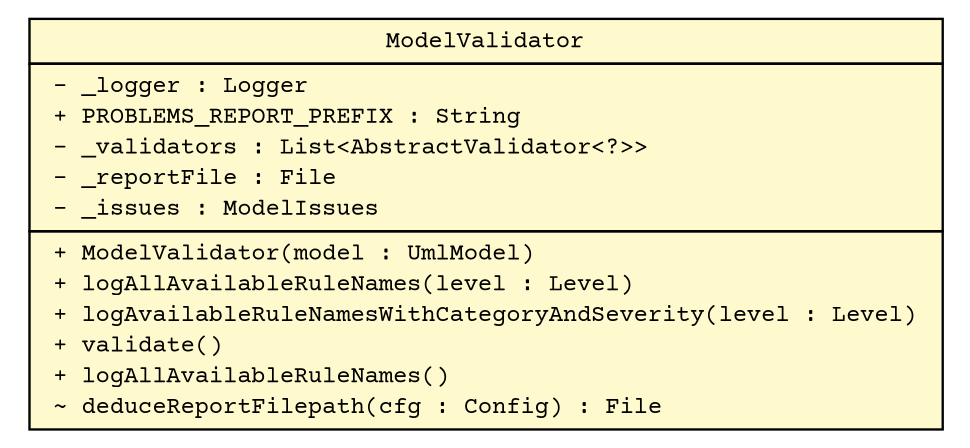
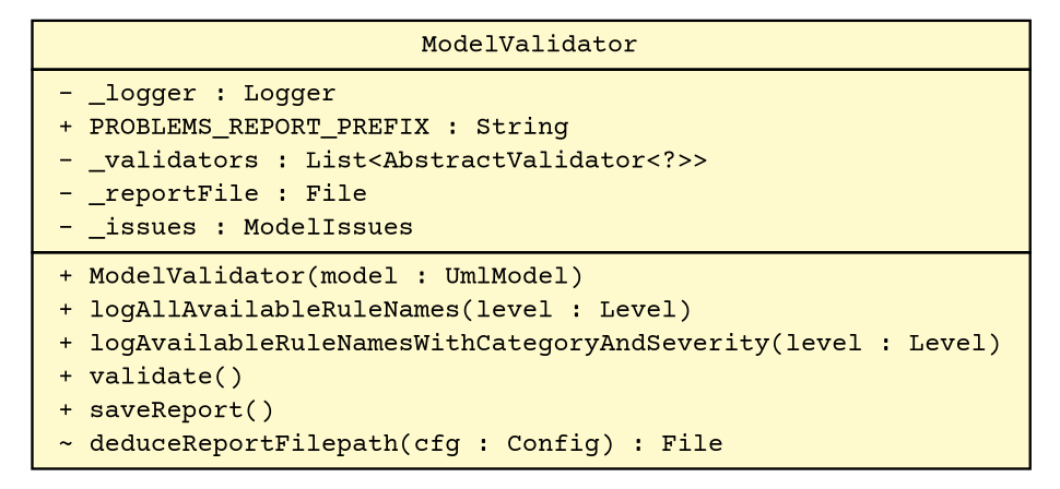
  digraph {
    nodesep=0.25
    ranksep=0.5
    fontname="Courier Prime"
-   n1 [fontcolor=black fontname="Courier Prime" fontsize=10.0 label=<<table title="org.tanjakostic.jcleancim.validation.ModelValidator" border="0" cellborder="1" cellspacing="0" cellpadding="2" port="p" bgcolor="lemonChiffon" href="./ModelValidator.html"> 		<tr><td><table border="0" cellspacing="0" cellpadding="1"> <tr><td align="center" balign="center"> ModelValidator </td></tr> 		</table></td></tr> 		<tr><td><table border="0" cellspacing="0" cellpadding="1"> <tr><td align="left" balign="left"> - _logger : Logger </td></tr> <tr><td align="left" balign="left"> + PROBLEMS_REPORT_PREFIX : String </td></tr> <tr><td align="left" balign="left"> - _validators : List&lt;AbstractValidator&lt;?&gt;&gt; </td></tr> <tr><td align="left" balign="left"> - _reportFile : File </td></tr> <tr><td align="left" balign="left"> - _issues : ModelIssues </td></tr> 		</table></td></tr> 		<tr><td><table border="0" cellspacing="0" cellpadding="1"> <tr><td align="left" balign="left"> + ModelValidator(model : UmlModel) </td></tr> <tr><td align="left" balign="left"> + logAllAvailableRuleNames(level : Level) </td></tr> <tr><td align="left" balign="left"> + logAvailableRuleNamesWithCategoryAndSeverity(level : Level) </td></tr> <tr><td align="left" balign="left"> + validate() </td></tr> <tr><td align="left" balign="left"> + logAllAvailableRuleNames() </td></tr> <tr><td align="left" balign="left"> ~ deduceReportFilepath(cfg : Config) : File </td></tr> 		</table></td></tr> 		</table>> shape=plaintext]
+   n1 [fontcolor=black fontname="Courier Prime" fontsize=10.0 label=<<table title="org.tanjakostic.jcleancim.validation.ModelValidator" border="0" cellborder="1" cellspacing="0" cellpadding="2" port="p" bgcolor="lemonChiffon" href="./ModelValidator.html"> 		<tr><td><table border="0" cellspacing="0" cellpadding="1"> <tr><td align="center" balign="center"> ModelValidator </td></tr> 		</table></td></tr> 		<tr><td><table border="0" cellspacing="0" cellpadding="1"> <tr><td align="left" balign="left"> - _logger : Logger </td></tr> <tr><td align="left" balign="left"> + PROBLEMS_REPORT_PREFIX : String </td></tr> <tr><td align="left" balign="left"> - _validators : List&lt;AbstractValidator&lt;?&gt;&gt; </td></tr> <tr><td align="left" balign="left"> - _reportFile : File </td></tr> <tr><td align="left" balign="left"> - _issues : ModelIssues </td></tr> 		</table></td></tr> 		<tr><td><table border="0" cellspacing="0" cellpadding="1"> <tr><td align="left" balign="left"> + ModelValidator(model : UmlModel) </td></tr> <tr><td align="left" balign="left"> + logAllAvailableRuleNames(level : Level) </td></tr> <tr><td align="left" balign="left"> + logAvailableRuleNamesWithCategoryAndSeverity(level : Level) </td></tr> <tr><td align="left" balign="left"> + validate() </td></tr> <tr><td align="left" balign="left"> + saveReport() </td></tr> <tr><td align="left" balign="left"> ~ deduceReportFilepath(cfg : Config) : File </td></tr> 		</table></td></tr> 		</table>> shape=plaintext]
  }
